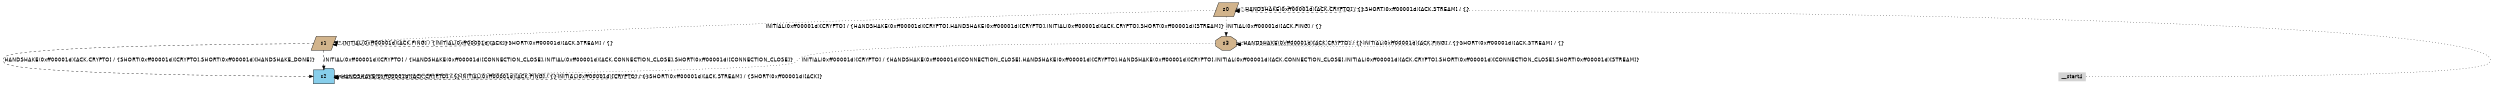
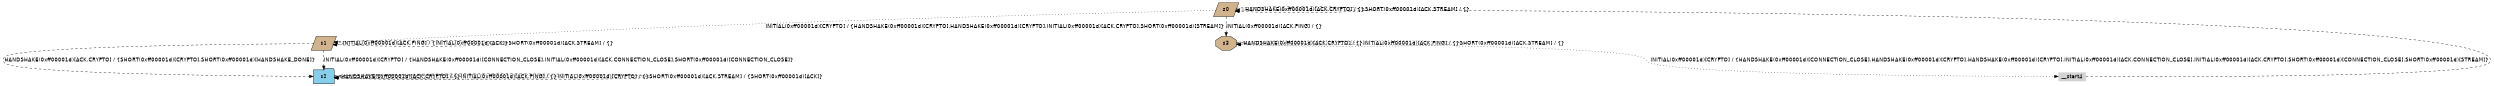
  digraph {
    fontname="DejaVu Sans"
    node [fillcolor=tan fontname="DejaVu Sans" shape=parallelogram style=filled]
    edge [fontname="DejaVu Sans" style=dashed]
    n1 [label=s0]
    n2 [label=s1]
    n3 [label=s3 shape=octagon]
    n4 [fillcolor=skyblue label=s2 shape=folder]
    n5 [fillcolor=lightgrey height=0 label=__start4 shape=none width=0]
    n1 -> n1 [label="HANDSHAKE(0xff00001d)[ACK,CRYPTO] / {}" style=dotted]
    n1 -> n1 [label="SHORT(0xff00001d)[ACK,STREAM] / {}"]
    n1 -> n2 [label="INITIAL(0xff00001d)[CRYPTO] / {HANDSHAKE(0xff00001d)[CRYPTO],HANDSHAKE(0xff00001d)[CRYPTO],INITIAL(0xff00001d)[ACK,CRYPTO],SHORT(0xff00001d)[STREAM]}" style=dotted]
-   n1 -> n3 [label="INITIAL(0xff00001d)[ACK,PING] / {}" style=dotted]
+   n1 -> n3 [label="INITIAL(0xff00001d)[ACK,PING] / {}"]
    n2 -> n2 [label="INITIAL(0xff00001d)[ACK,PING] / {INITIAL(0xff00001d)[ACK]}"]
    n2 -> n2 [label="SHORT(0xff00001d)[ACK,STREAM] / {}"]
    n2 -> n4 [label="HANDSHAKE(0xff00001d)[ACK,CRYPTO] / {SHORT(0xff00001d)[CRYPTO],SHORT(0xff00001d)[HANDSHAKE_DONE]}"]
    n2 -> n4 [label="INITIAL(0xff00001d)[CRYPTO] / {HANDSHAKE(0xff00001d)[CONNECTION_CLOSE],INITIAL(0xff00001d)[ACK,CONNECTION_CLOSE],SHORT(0xff00001d)[CONNECTION_CLOSE]}"]
    n3 -> n3 [label="HANDSHAKE(0xff00001d)[ACK,CRYPTO] / {}"]
    n3 -> n3 [label="INITIAL(0xff00001d)[ACK,PING] / {}" style=dotted]
    n3 -> n3 [label="SHORT(0xff00001d)[ACK,STREAM] / {}" style=dotted]
-   n3 -> n4 [label="INITIAL(0xff00001d)[CRYPTO] / {HANDSHAKE(0xff00001d)[CONNECTION_CLOSE],HANDSHAKE(0xff00001d)[CRYPTO],HANDSHAKE(0xff00001d)[CRYPTO],INITIAL(0xff00001d)[ACK,CONNECTION_CLOSE],INITIAL(0xff00001d)[ACK,CRYPTO],SHORT(0xff00001d)[CONNECTION_CLOSE],SHORT(0xff00001d)[STREAM]}" style=dotted]
+   n3 -> n5 [label="INITIAL(0xff00001d)[CRYPTO] / {HANDSHAKE(0xff00001d)[CONNECTION_CLOSE],HANDSHAKE(0xff00001d)[CRYPTO],HANDSHAKE(0xff00001d)[CRYPTO],INITIAL(0xff00001d)[ACK,CONNECTION_CLOSE],INITIAL(0xff00001d)[ACK,CRYPTO],SHORT(0xff00001d)[CONNECTION_CLOSE],SHORT(0xff00001d)[STREAM]}" style=dotted]
    n4 -> n4 [label="HANDSHAKE(0xff00001d)[ACK,CRYPTO] / {}"]
    n4 -> n4 [label="INITIAL(0xff00001d)[ACK,PING] / {}"]
    n4 -> n4 [label="INITIAL(0xff00001d)[CRYPTO] / {}" style=dotted]
    n4 -> n4 [label="SHORT(0xff00001d)[ACK,STREAM] / {SHORT(0xff00001d)[ACK]}"]
-   n5 -> n1 [style=dotted]
+   n5 -> n1
  }
